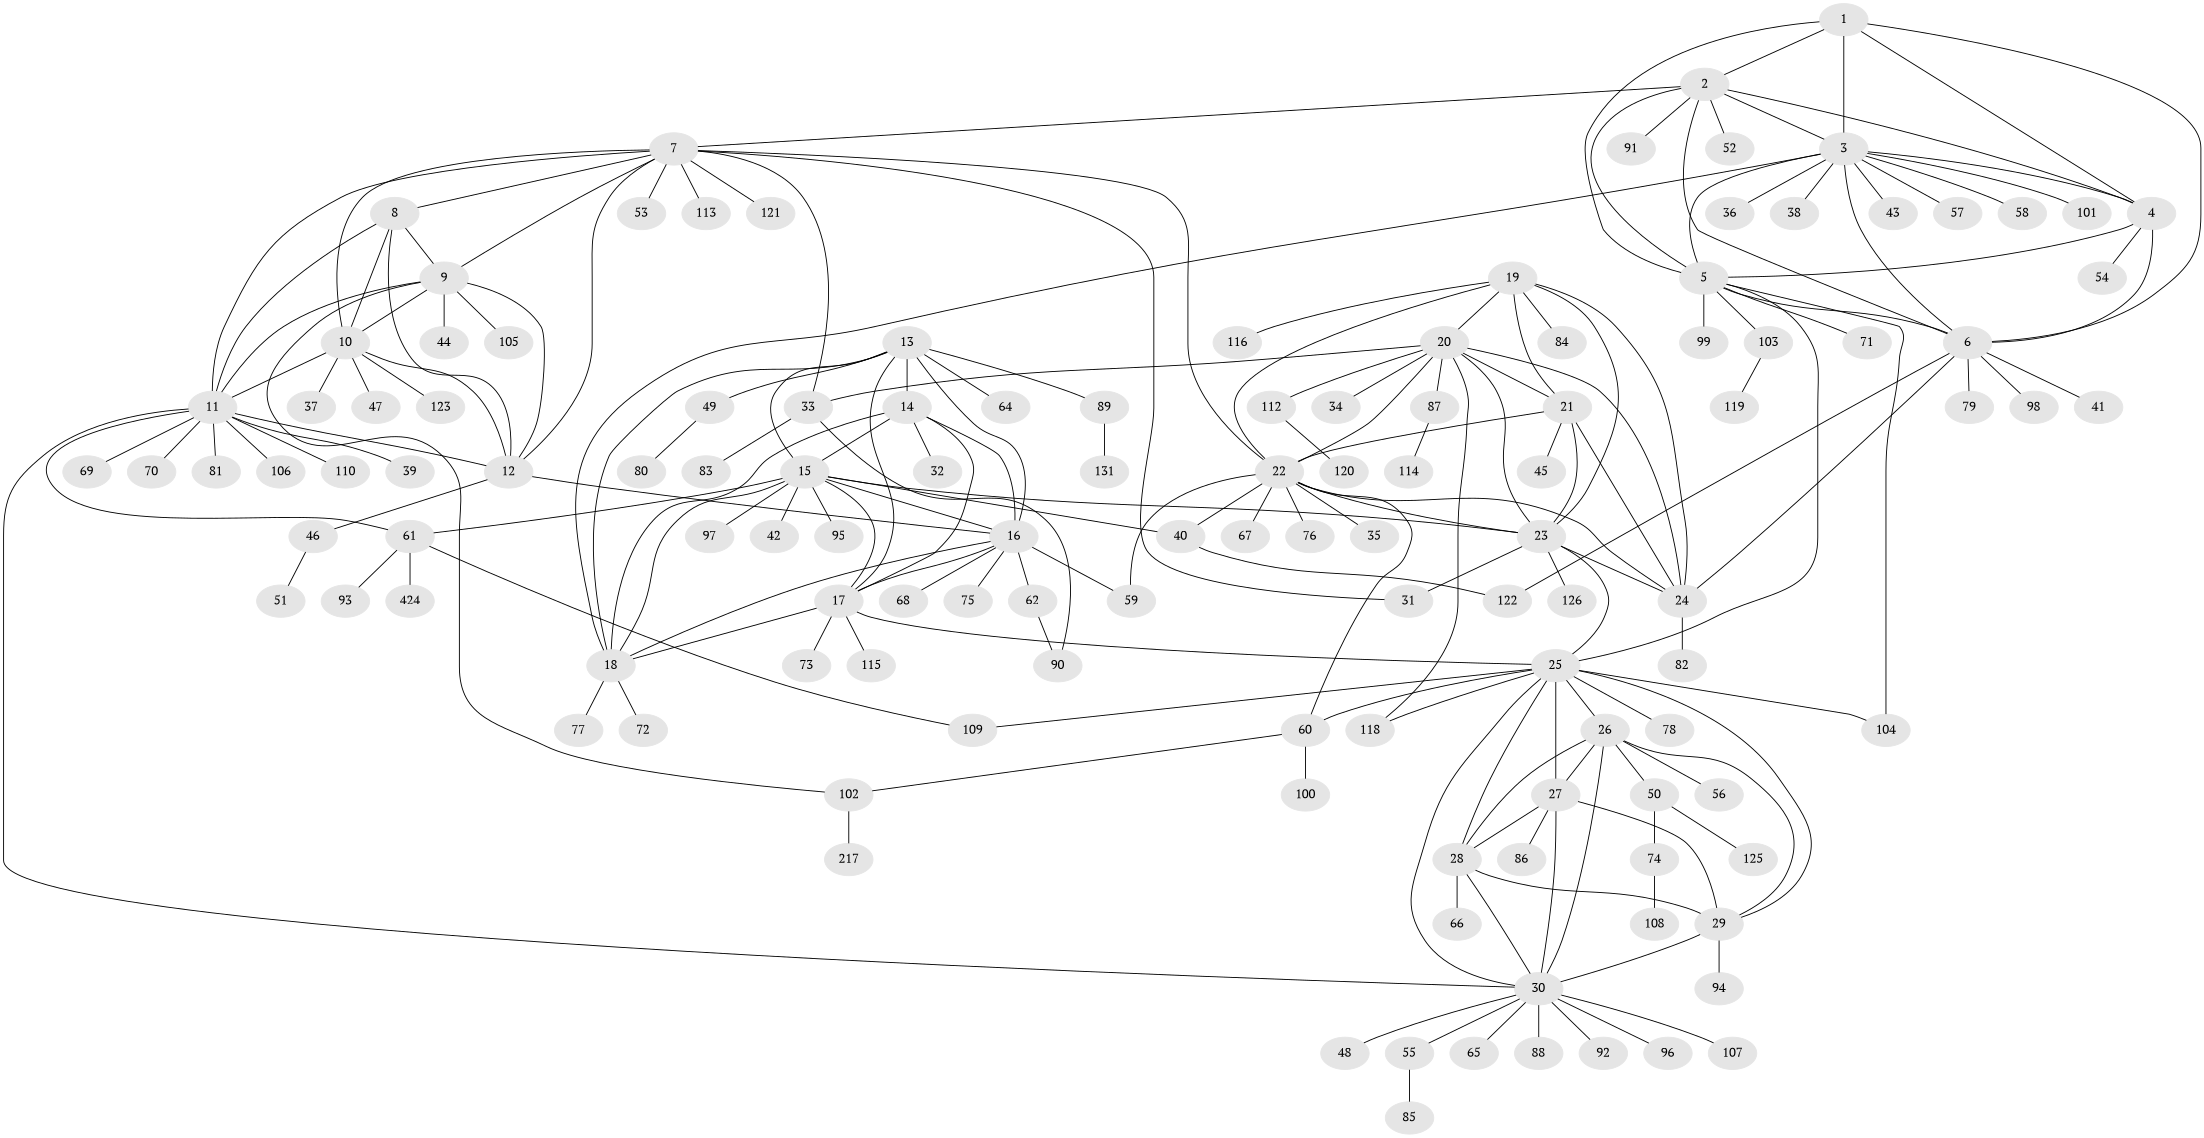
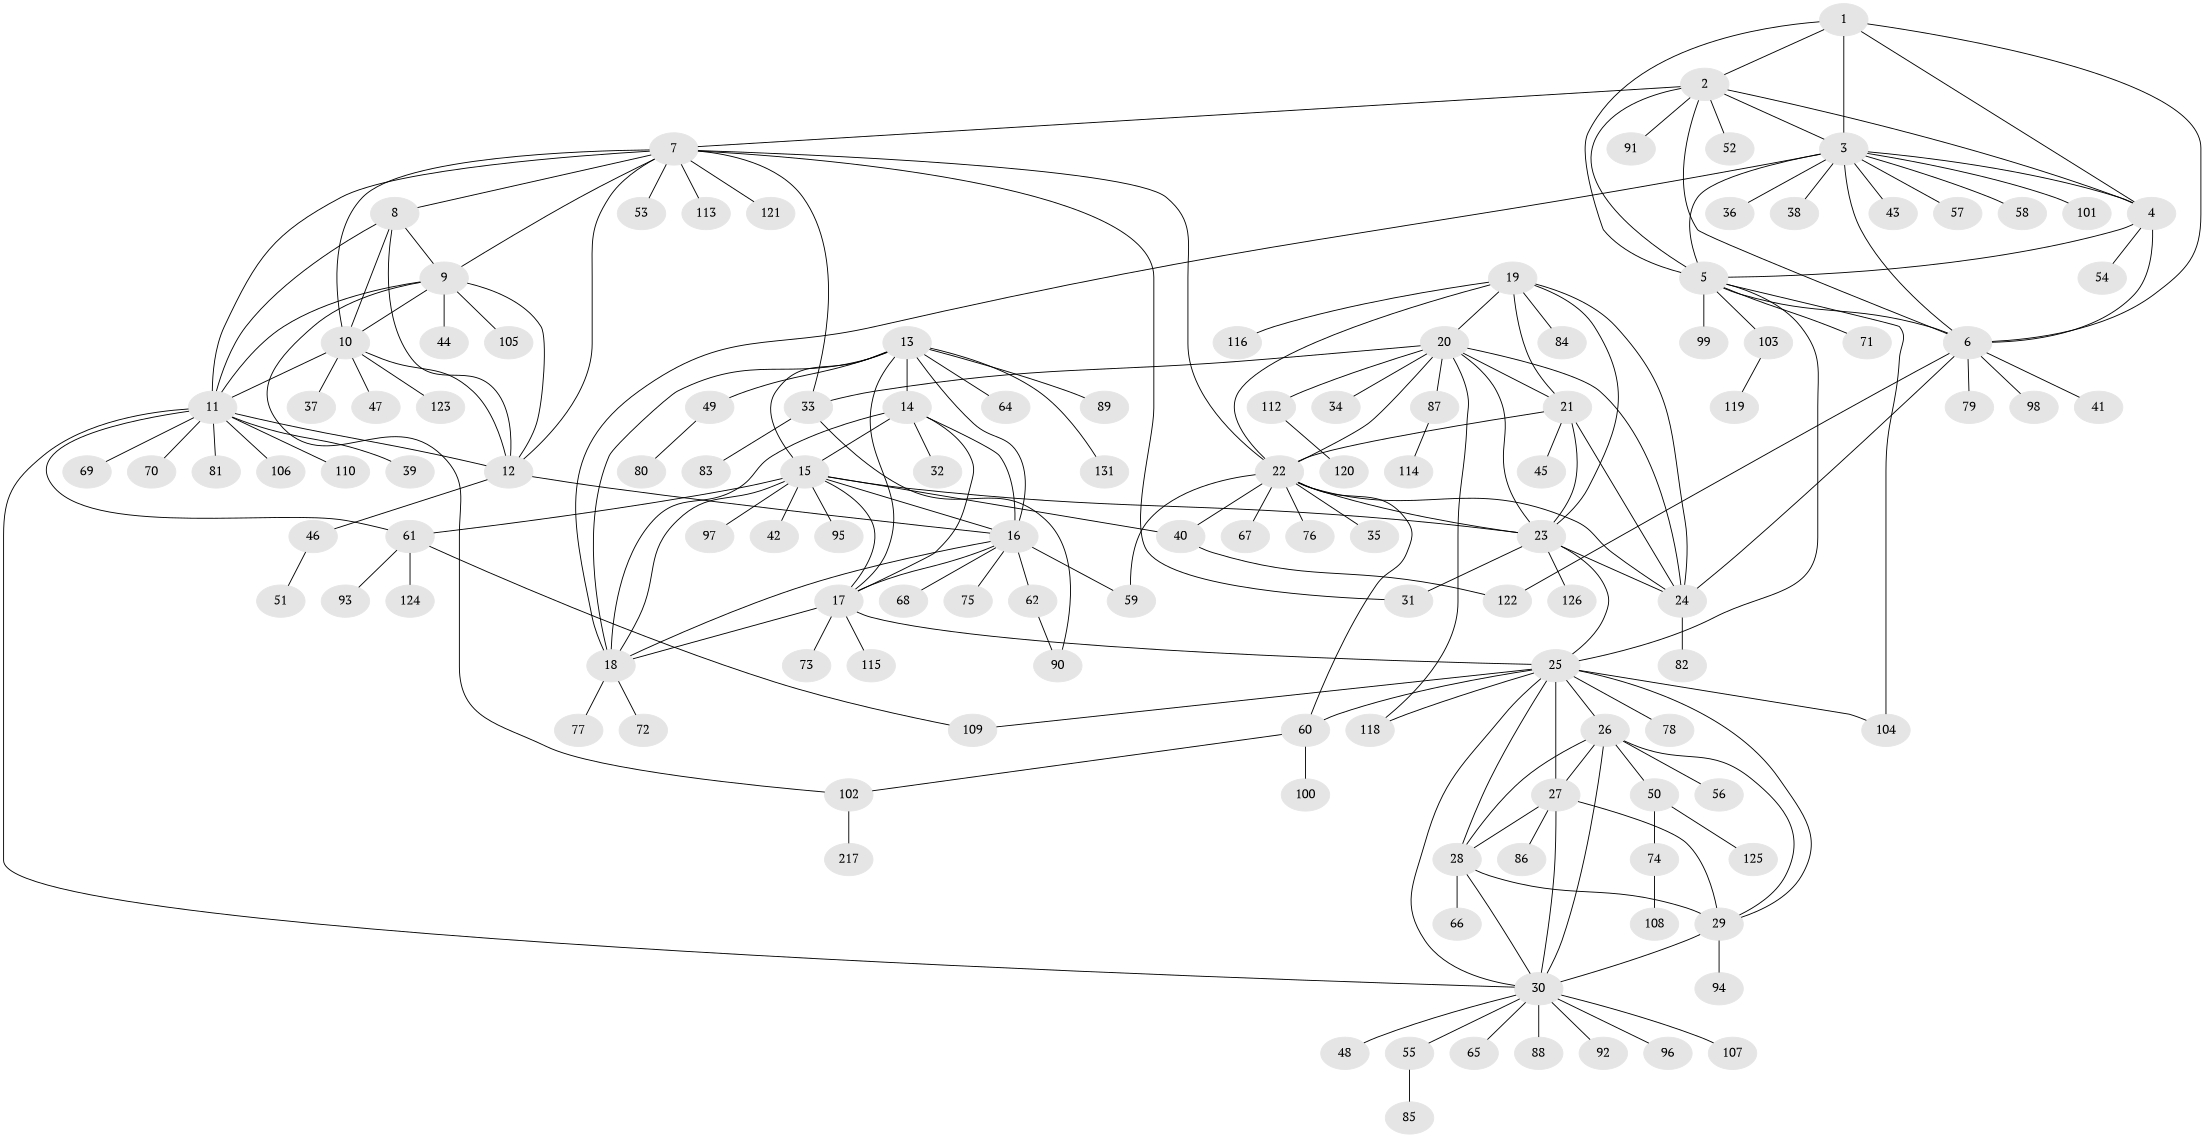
  graph {
    fontname="PT Serif"
    node [color=gray90 fontname="PT Serif" style=filled]
    edge [fontname="PT Serif"]
    1
    2
    3
    4
    5
    6
    7
    52
    91
    18
    36
    38
    43
    57
    58
    101
    54
    25
    71
    99
    103
    104
    24
    41
    79
    98
    122
    8
    9
    10
    11
    12
    22
    31
    33
    53
    113
    121
    72
    77
    30
    118
    60
    26
    27
    28
    29
    78
    109
    119
    82
    44
    102
    105
    37
    47
    123
    39
    61
    69
    70
    81
    106
    110
    16
    46
    23
    40
    59
    35
    67
    76
    83
    90
    n75 [label=217]
    48
    55
    65
    88
    92
    96
    107
    93
-   124 [label=424]
+   124
    17
    62
    68
    75
    51
    13
    14
    15
    49
    64
    89
    n96 [label=131]
    32
    42
    95
    97
    73
    115
    80
    126
    19
    20
    21
    84
    116
    34
    87
    112
    45
    114
    120
    100
    50
    56
    86
    66
    94
    74
    125
    85
    108
    1 -- 2
    1 -- 3
    1 -- 4
    1 -- 5
    1 -- 6
    2 -- 3
    2 -- 4
    2 -- 5
    2 -- 6
    2 -- 7
    2 -- 52
    2 -- 91
    3 -- 4
    3 -- 5
    3 -- 6
    3 -- 18
    3 -- 36
    3 -- 38
    3 -- 43
    3 -- 57
    3 -- 58
    3 -- 101
    4 -- 5
    4 -- 6
    4 -- 54
    5 -- 6
    5 -- 25
    5 -- 71
    5 -- 99
    5 -- 103
    5 -- 104
    6 -- 24
    6 -- 41
    6 -- 79
    6 -- 98
    6 -- 122
    7 -- 8
    7 -- 9
    7 -- 10
    7 -- 11
    7 -- 12
    7 -- 22
    7 -- 31
    7 -- 33
    7 -- 53
    7 -- 113
    7 -- 121
    18 -- 72
    18 -- 77
    25 -- 104
    25 -- 30
    25 -- 118
    25 -- 60
    25 -- 26
    25 -- 27
    25 -- 28
    25 -- 29
    25 -- 78
    25 -- 109
    103 -- 119
    24 -- 82
    8 -- 9
    8 -- 10
    8 -- 11
    8 -- 12
    9 -- 10
    9 -- 11
    9 -- 12
    9 -- 44
    9 -- 102
    9 -- 105
    10 -- 11
    10 -- 12
    10 -- 37
    10 -- 47
    10 -- 123
    11 -- 12
    11 -- 30
    11 -- 39
    11 -- 61
    11 -- 69
    11 -- 70
    11 -- 81
    11 -- 106
    11 -- 110
    12 -- 16
    12 -- 46
    22 -- 24
    22 -- 60
    22 -- 23
    22 -- 40
    22 -- 59
    22 -- 35
    22 -- 67
    22 -- 76
    33 -- 83
    33 -- 90
    30 -- 48
    30 -- 55
    30 -- 65
    30 -- 88
    30 -- 92
    30 -- 96
    30 -- 107
    60 -- 102
    60 -- 100
    26 -- 30
    26 -- 27
    26 -- 28
    26 -- 29
    26 -- 50
    26 -- 56
    27 -- 30
    27 -- 28
    27 -- 29
    27 -- 86
    28 -- 30
    28 -- 29
    28 -- 66
    29 -- 30
    29 -- 94
    102 -- n75
    61 -- 109
    61 -- 93
    61 -- 124
    16 -- 18
    16 -- 59
    16 -- 17
    16 -- 62
    16 -- 68
    16 -- 75
    46 -- 51
    23 -- 25
    23 -- 24
    23 -- 31
    23 -- 126
    40 -- 122
    55 -- 85
    17 -- 18
    17 -- 25
    17 -- 73
    17 -- 115
    62 -- 90
    13 -- 18
    13 -- 16
    13 -- 17
    13 -- 14
    13 -- 15
    13 -- 49
    13 -- 64
    13 -- 89
-   89 -- n96
+   13 -- n96
    14 -- 18
    14 -- 16
    14 -- 17
    14 -- 15
    14 -- 32
    15 -- 18
    15 -- 61
    15 -- 16
    15 -- 23
    15 -- 40
    15 -- 17
    15 -- 42
    15 -- 95
    15 -- 97
    49 -- 80
    19 -- 24
    19 -- 22
    19 -- 23
    19 -- 20
    19 -- 21
    19 -- 84
    19 -- 116
    20 -- 24
    20 -- 22
    20 -- 33
    20 -- 118
    20 -- 23
    20 -- 21
    20 -- 34
    20 -- 87
    20 -- 112
    21 -- 24
    21 -- 22
    21 -- 23
    21 -- 45
    87 -- 114
    112 -- 120
    50 -- 74
    50 -- 125
    74 -- 108
  }
